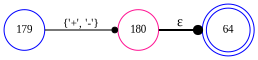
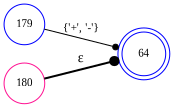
  digraph {
    fontname="Liberation Serif"
    rankdir=LR
    node [color=blue fixedsize=true fontname="Liberation Serif" fontsize=11 shape=circle peripheries=1]
    edge [arrowhead=dot fontname="Liberation Serif"]
    n1 [label=64 shape=doublecircle width=.6 peripheries=""]
    n2 [label=179 width=.55]
    n3 [color=deeppink label=180 width=.55]
-   n2 -> n3 [arrowsize=.7 fontsize=11 label="{'+', '-'}" style=solid]
+   n2 -> n1 [arrowsize=.7 fontsize=11 label="{'+', '-'}" style=solid]
    n3 -> n1 [label="&epsilon;" style=bold]
  }
